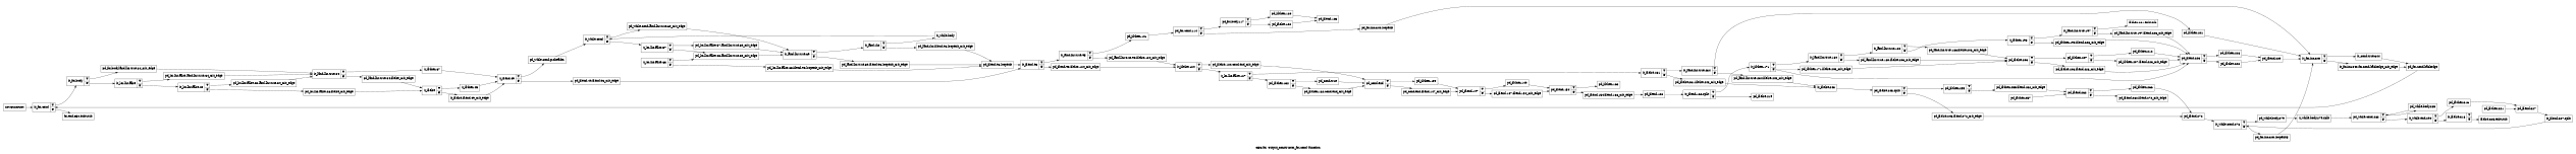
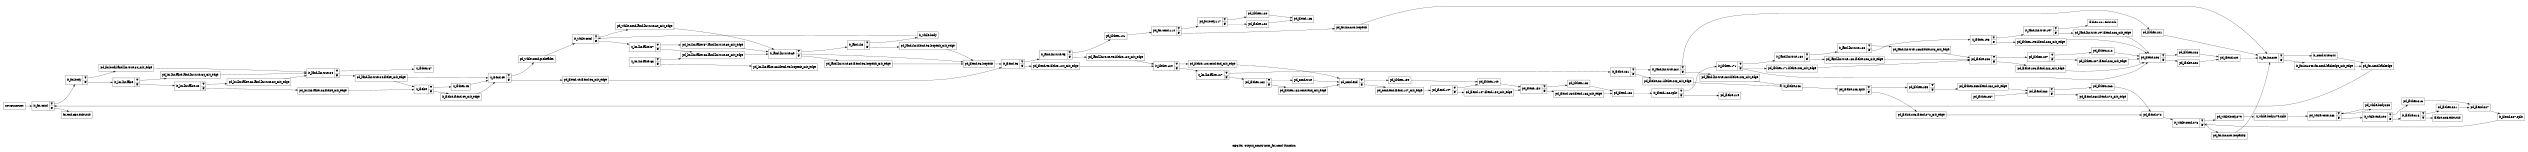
  digraph {
    label="CFG for 'output_constructor_for.cond' function"
    rankdir=LR
    node [shape=record]
    n1 [label="{newFuncRoot}"]
    n2 [label="{it_for.cond|{<s0>T|<s1>F}}"]
    n3 [label="{for.end.350.exitStub}"]
    n4 [label="{it_for.body|{<s0>T|<s1>F}}"]
    n5 [label="{pd_for.body.land.lhs.true.34_crit_edge}"]
    n6 [label="{it_lor.lhs.false|{<s0>T|<s1>F}}"]
    n7 [label="{if.else.325.exitStub}"]
    n8 [label="{if.then.201.exitStub}"]
    n9 [label="{it_land.lhs.true.34|{<s0>T|<s1>F}}"]
    n10 [label="{pd_lor.lhs.false.land.lhs.true.34_crit_edge}"]
    n11 [label="{it_lor.lhs.false.28|{<s0>T|<s1>F}}"]
    n12 [label="{it_if.then.37}"]
    n13 [label="{pd_land.lhs.true.34.if.else_crit_edge}"]
    n14 [label="{pd_lor.lhs.false.28.land.lhs.true.34_crit_edge}"]
    n15 [label="{pd_lor.lhs.false.28.if.else_crit_edge}"]
    n16 [label="{it_if.else|{<s0>T|<s1>F}}"]
    n17 [label="{it_if.then.45}"]
    n18 [label="{it_if.else.if.end.49_crit_edge}"]
    n19 [label="{it_if.end.49|{<s0>T|<s1>F}}"]
    n20 [label="{pd_while.cond.preheader}"]
    n21 [label="{pd_if.end.49.if.end.93_crit_edge}"]
    n22 [label="{it_while.cond|{<s0>T|<s1>F}}"]
    n23 [label="{it_if.end.93|{<s0>T|<s1>F}}"]
    n24 [label="{pd_while.cond.land.lhs.true.69_crit_edge}"]
    n25 [label="{it_lor.lhs.false.57|{<s0>T|<s1>F}}"]
    n26 [label="{it_land.lhs.true.95|{<s0>T|<s1>F}}"]
    n27 [label="{pd_if.end.93.if.else.124_crit_edge}"]
    n28 [label="{pd_if.then.101}"]
    n29 [label="{pd_land.lhs.true.95.if.else.124_crit_edge}"]
    n30 [label="{it_if.else.124|{<s0>T|<s1>F}}"]
    n31 [label="{it_land.lhs.true.69|{<s0>T|<s1>F}}"]
    n32 [label="{pd_lor.lhs.false.57.land.lhs.true.69_crit_edge}"]
    n33 [label="{pd_lor.lhs.false.63.land.lhs.true.69_crit_edge}"]
    n34 [label="{it_land.rhs|{<s0>T|<s1>F}}"]
    n35 [label="{pd_land.lhs.true.69.if.end.93.loopexit_crit_edge}"]
    n36 [label="{it_lor.lhs.false.63|{<s0>T|<s1>F}}"]
    n37 [label="{pd_lor.lhs.false.63.if.end.93.loopexit_crit_edge}"]
    n38 [label="{pd_if.end.93.loopexit}"]
    n39 [label="{it_while.body}"]
    n40 [label="{pd_land.rhs.if.end.93.loopexit_crit_edge}"]
    n41 [label="{pd_for.cond.114|{<s0>T|<s1>F}}"]
    n42 [label="{pd_if.else.124.cond.end_crit_edge}"]
    n43 [label="{it_lor.lhs.false.127|{<s0>T|<s1>F}}"]
    n44 [label="{pd_cond.end|{<s0>T|<s1>F}}"]
    n45 [label="{it_if.else.231|{<s0>T|<s1>F}}"]
    n46 [label="{pd_if.then.132|{<s0>T|<s1>F}}"]
    n47 [label="{pd_for.body.117|{<s0>T|<s1>F}}"]
    n48 [label="{pd_for.inc.340.loopexit}"]
    n49 [label="{pd_if.then.139}"]
    n50 [label="{pd_cond.end.if.end.147_crit_edge}"]
    n51 [label="{it_land.lhs.true.234|{<s0>T|<s1>F}}"]
    n52 [label="{pd_if.else.231.if.else.243_crit_edge}"]
    n53 [label="{pd_cond.true}"]
    n54 [label="{pd_if.then.132.cond.end_crit_edge}"]
    n55 [label="{pd_if.then.241}"]
    n56 [label="{pd_land.lhs.true.234.if.else.243_crit_edge}"]
    n57 [label="{it_if.else.243}"]
    n58 [label="{pd_if.end.147|{<s0>T|<s1>F}}"]
    n59 [label="{it_for.inc.340|{<s0>T|<s1>F}}"]
    n60 [label="{pd_if.else.243.split|{<s0>T|<s1>F}}"]
    n61 [label="{pd_if.then.255|{<s0>T|<s1>F}}"]
    n62 [label="{pd_if.else.243.if.end.272_crit_edge}"]
    n63 [label="{it_cond.true.344}"]
    n64 [label="{it_for.inc.340.for.cond.backedge_crit_edge}"]
    n65 [label="{pd_if.then.255.if.end.262_crit_edge}"]
    n66 [label="{pd_if.end.272}"]
    n67 [label="{pd_if.then.257}"]
    n68 [label="{pd_if.end.262|{<s0>T|<s1>F}}"]
    n69 [label="{it_while.cond.276|{<s0>T|<s1>F}}"]
    n70 [label="{pd_while.body.279}"]
    n71 [label="{pd_for.inc.340.loopexit5}"]
    n72 [label="{pd_if.then.266}"]
    n73 [label="{pd_if.end.262.if.end.272_crit_edge}"]
    n74 [label="{it_while.body.279.split}"]
    n75 [label="{pd_while.cond.282|{<s0>T|<s1>F}}"]
    n76 [label="{pd_for.cond.backedge}"]
    n77 [label="{pd_while.body.285}"]
    n78 [label="{it_while.end.290|{<s0>T|<s1>F}}"]
    n79 [label="{pd_if.then.316}"]
    n80 [label="{it_if.else.318|{<s0>T|<s1>F}}"]
    n81 [label="{pd_if.end.327}"]
    n82 [label="{pd_if.then.321}"]
    n83 [label="{it_if.end.327.split}"]
    n84 [label="{pd_if.then.149}"]
    n85 [label="{pd_if.end.147.if.end.154_crit_edge}"]
    n86 [label="{pd_if.end.154|{<s0>T|<s1>F}}"]
    n87 [label="{pd_if.then.163}"]
    n88 [label="{pd_if.end.154.if.end.166_crit_edge}"]
    n89 [label="{pd_if.end.166}"]
    n90 [label="{it_if.end.166.split|{<s0>T|<s1>F}}"]
    n91 [label="{it_if.then.171|{<s0>T|<s1>F}}"]
    n92 [label="{pd_if.else.219}"]
    n93 [label="{it_land.lhs.true.180|{<s0>T|<s1>F}}"]
    n94 [label="{pd_if.then.171.if.else.203_crit_edge}"]
    n95 [label="{pd_if.end.223|{<s0>T|<s1>F}}"]
    n96 [label="{it_land.lhs.true.186|{<s0>T|<s1>F}}"]
    n97 [label="{pd_land.lhs.true.180.if.else.203_crit_edge}"]
    n98 [label="{pd_if.else.203|{<s0>T|<s1>F}}"]
    n99 [label="{pd_if.then.226}"]
    n100 [label="{pd_if.else.228}"]
    n101 [label="{pd_if.end.229}"]
    n102 [label="{pd_land.lhs.true.186.if.else.203_crit_edge}"]
    n103 [label="{it_if.then.193|{<s0>T|<s1>F}}"]
    n104 [label="{pd_if.then.207|{<s0>T|<s1>F}}"]
    n105 [label="{pd_if.else.203.if.end.223_crit_edge}"]
    n106 [label="{pd_if.then.212}"]
    n107 [label="{pd_if.then.207.if.end.223_crit_edge}"]
    n108 [label="{it_land.lhs.true.197|{<s0>T|<s1>F}}"]
    n109 [label="{pd_if.then.193.if.end.223_crit_edge}"]
    n110 [label="{pd_land.lhs.true.197.if.end.223_crit_edge}"]
    n111 [label="{pd_if.then.120}"]
    n112 [label="{pd_if.else.122}"]
    n113 [label="{pd_if.end.123}"]
    n1 -> n2
    n2 -> n3 [tailport=s1]
    n2 -> n4 [tailport=s0]
    n4 -> n5 [tailport=s0]
    n4 -> n6 [tailport=s1]
    n5 -> n9
    n6 -> n10 [tailport=s0]
    n6 -> n11 [tailport=s1]
    n9 -> n12 [tailport=s0]
    n9 -> n13 [tailport=s1]
    n10 -> n9
    n11 -> n14 [tailport=s0]
    n11 -> n15 [tailport=s1]
-   n12 -> n19
+   n13 -> n19
    n13 -> n16
    n14 -> n9
    n15 -> n16
    n16 -> n17 [tailport=s0]
    n16 -> n18 [tailport=s1]
    n17 -> n19
    n18 -> n19
    n19 -> n20 [tailport=s0]
    n19 -> n21 [tailport=s1]
    n20 -> n22
    n21 -> n23
    n22 -> n24 [tailport=s0]
    n22 -> n25 [tailport=s1]
    n23 -> n26 [tailport=s0]
    n23 -> n27 [tailport=s1]
    n24 -> n31
    n25 -> n32 [tailport=s0]
    n25 -> n33 [tailport=s1]
    n26 -> n28 [tailport=s0]
    n26 -> n29 [tailport=s1]
    n27 -> n30
    n28 -> n41
    n29 -> n30
    n30 -> n42 [tailport=s0]
    n30 -> n43 [tailport=s1]
    n31 -> n34 [tailport=s0]
    n31 -> n35 [tailport=s1]
    n32 -> n31
    n33 -> n31
    n34 -> n39 [tailport=s0]
    n34 -> n40 [tailport=s1]
    n35 -> n38
    n36 -> n33 [tailport=s0]
    n36 -> n37 [tailport=s1]
-   n37 -> n38
+   n31 -> n38
    n38 -> n23
    n39 -> n22
    n40 -> n38
    n41 -> n47 [tailport=s0]
    n41 -> n48 [tailport=s1]
    n42 -> n44
    n43 -> n45 [tailport=s0]
    n43 -> n46 [tailport=s1]
    n44 -> n49 [tailport=s0]
    n44 -> n50 [tailport=s1]
    n45 -> n51 [tailport=s0]
    n45 -> n52 [tailport=s1]
    n46 -> n53 [tailport=s0]
    n46 -> n54 [tailport=s1]
    n47 -> n111 [tailport=s0]
    n47 -> n112 [tailport=s1]
    n48 -> n59
-   n49 -> n58
+   n49 -> n84
    n50 -> n58
    n51 -> n55 [tailport=s0]
    n51 -> n56 [tailport=s1]
    n52 -> n57
    n53 -> n44
    n54 -> n44
    n55 -> n59
    n56 -> n57
    n57 -> n60
    n58 -> n84 [tailport=s0]
    n58 -> n85 [tailport=s1]
    n59 -> n63 [tailport=s0]
    n59 -> n64 [tailport=s1]
    n60 -> n61 [tailport=s0]
    n60 -> n62 [tailport=s1]
    n61 -> n65 [tailport=s1]
    n62 -> n66
    n63 -> n76
    n64 -> n76
    n65 -> n68
    n66 -> n69
    n67 -> n68
    n68 -> n72 [tailport=s0]
    n68 -> n73 [tailport=s1]
    n69 -> n70 [tailport=s0]
    n69 -> n71 [tailport=s1]
    n70 -> n74
    n71 -> n59
    n72 -> n66
    n74 -> n75
    n75 -> n77 [tailport=s0]
    n75 -> n78 [tailport=s1]
    n76 -> n2
    n77 -> n75
    n78 -> n79 [tailport=s0]
    n78 -> n80 [tailport=s1]
    n79 -> n81
    n80 -> n7 [tailport=s1]
+   n80 -> n82 [tailport=s0]
    n81 -> n83
    n82 -> n81
    n83 -> n69
    n84 -> n86
    n85 -> n86
    n86 -> n87 [tailport=s0]
    n86 -> n88 [tailport=s1]
+   n87 -> n89
    n88 -> n89
    n89 -> n90
    n90 -> n91 [tailport=s0]
    n90 -> n92 [tailport=s1]
    n91 -> n93 [tailport=s0]
    n91 -> n94 [tailport=s1]
    n91 -> n95
    n93 -> n96 [tailport=s0]
    n93 -> n97 [tailport=s1]
    n94 -> n98
    n95 -> n99 [tailport=s0]
    n95 -> n100 [tailport=s1]
    n96 -> n102 [tailport=s0]
    n96 -> n103 [tailport=s1]
    n97 -> n98
    n98 -> n104 [tailport=s0]
    n98 -> n105 [tailport=s1]
    n99 -> n101
    n100 -> n101
    n101 -> n59
    n102 -> n98
    n103 -> n108 [tailport=s0]
    n103 -> n109 [tailport=s1]
    n104 -> n106 [tailport=s0]
    n104 -> n107 [tailport=s1]
    n105 -> n95
    n106 -> n95
    n107 -> n95
    n108 -> n8 [tailport=s0]
    n108 -> n110 [tailport=s1]
    n109 -> n95
    n110 -> n95
    n111 -> n113
    n112 -> n113
  }
